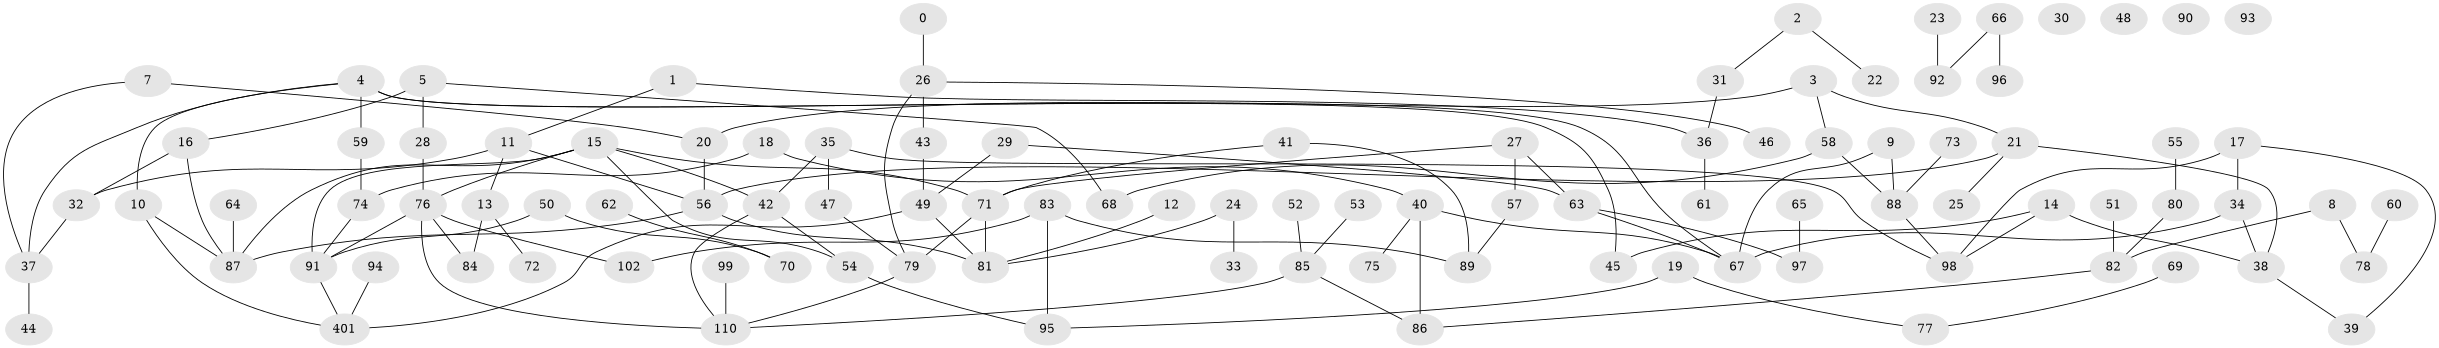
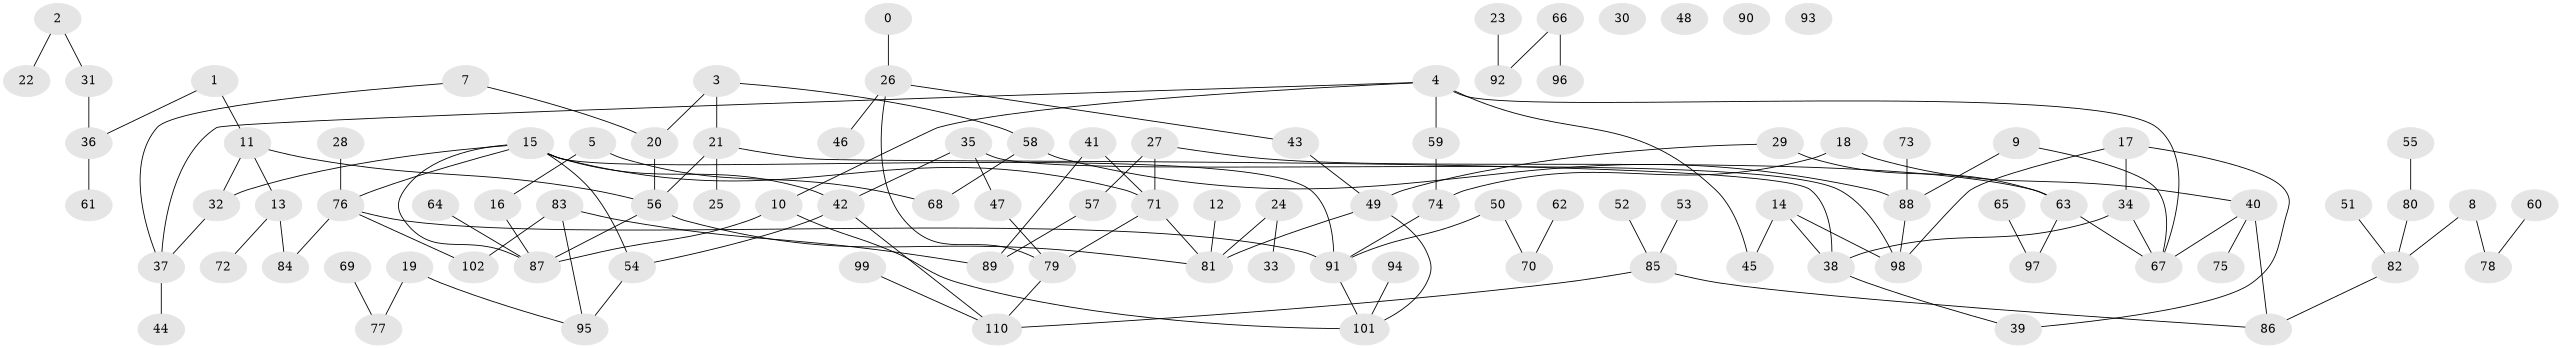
  graph {
    node [color=gray90 style=filled]
    1
    11
    36
    13
    32
    56
    61
    2
    22
    31
    3
    20
    21
    58
    38
    25
    68
    88
    4
    10
    37
    45
    59
    67
    87
-   101 [label=401]
+   101
    44
    74
    5
    16
    28
    76
    n33 [label=0]
    26
    43
    46
    79
    7
    8
    78
    82
    86
    9
    98
    72
    84
    81
    12
    14
    39
    15
    42
    54
    71
    91
    n56 [label=110]
    95
    102
    17
    34
    18
    40
    75
    19
    77
    23
    92
    24
    33
    49
    27
    57
    63
    89
    97
    29
    30
    35
    47
    41
    48
    50
    70
    51
    52
    85
    53
    55
    80
    60
    62
    64
    65
    66
    96
    69
    73
    83
    90
    93
    94
    99
    1 -- 11
    1 -- 36
    11 -- 13
    11 -- 32
    11 -- 56
    36 -- 61
    13 -- 72
    13 -- 84
    32 -- 37
    56 -- 87
    56 -- 81
    2 -- 22
    2 -- 31
    31 -- 36
    3 -- 20
    3 -- 21
    3 -- 58
    20 -- 56
    21 -- 56
    21 -- 38
    21 -- 25
    58 -- 68
    58 -- 88
    38 -- 39
    88 -- 98
    4 -- 10
    4 -- 37
    4 -- 45
    4 -- 59
    4 -- 67
    10 -- 87
    10 -- 101
    37 -- 44
    59 -- 74
    74 -- 91
    5 -- 68
    5 -- 16
-   5 -- 28
    16 -- 87
    28 -- 76
    76 -- 84
    76 -- 91
-   76 -- n56
    76 -- 102
    n33 -- 26
    26 -- 43
    26 -- 46
    26 -- 79
    43 -- 49
    79 -- n56
    7 -- 20
    7 -- 37
    8 -- 78
    8 -- 82
    82 -- 86
    9 -- 88
    9 -- 67
    12 -- 81
    14 -- 38
    14 -- 45
    14 -- 98
-   16 -- 32
+   15 -- 32
    15 -- 87
    15 -- 76
    15 -- 42
    15 -- 54
    15 -- 71
    15 -- 91
    42 -- 54
    42 -- n56
    54 -- 95
    71 -- 79
    71 -- 81
    91 -- 101
    17 -- 98
    17 -- 39
    17 -- 34
    34 -- 38
    34 -- 67
    18 -- 74
    18 -- 40
    40 -- 67
    40 -- 86
    40 -- 75
    19 -- 95
    19 -- 77
    23 -- 92
    24 -- 81
    24 -- 33
    49 -- 101
    49 -- 81
    27 -- 71
    27 -- 57
    27 -- 63
    57 -- 89
    63 -- 67
    63 -- 97
    29 -- 49
    29 -- 63
    35 -- 98
    35 -- 42
    35 -- 47
    47 -- 79
    41 -- 71
    41 -- 89
    50 -- 91
    50 -- 70
    51 -- 82
    52 -- 85
    85 -- 86
    85 -- n56
    53 -- 85
    55 -- 80
    80 -- 82
    60 -- 78
    62 -- 70
    64 -- 87
    65 -- 97
    66 -- 92
    66 -- 96
    69 -- 77
    73 -- 88
    83 -- 95
    83 -- 102
    83 -- 89
    94 -- 101
    99 -- n56
  }
